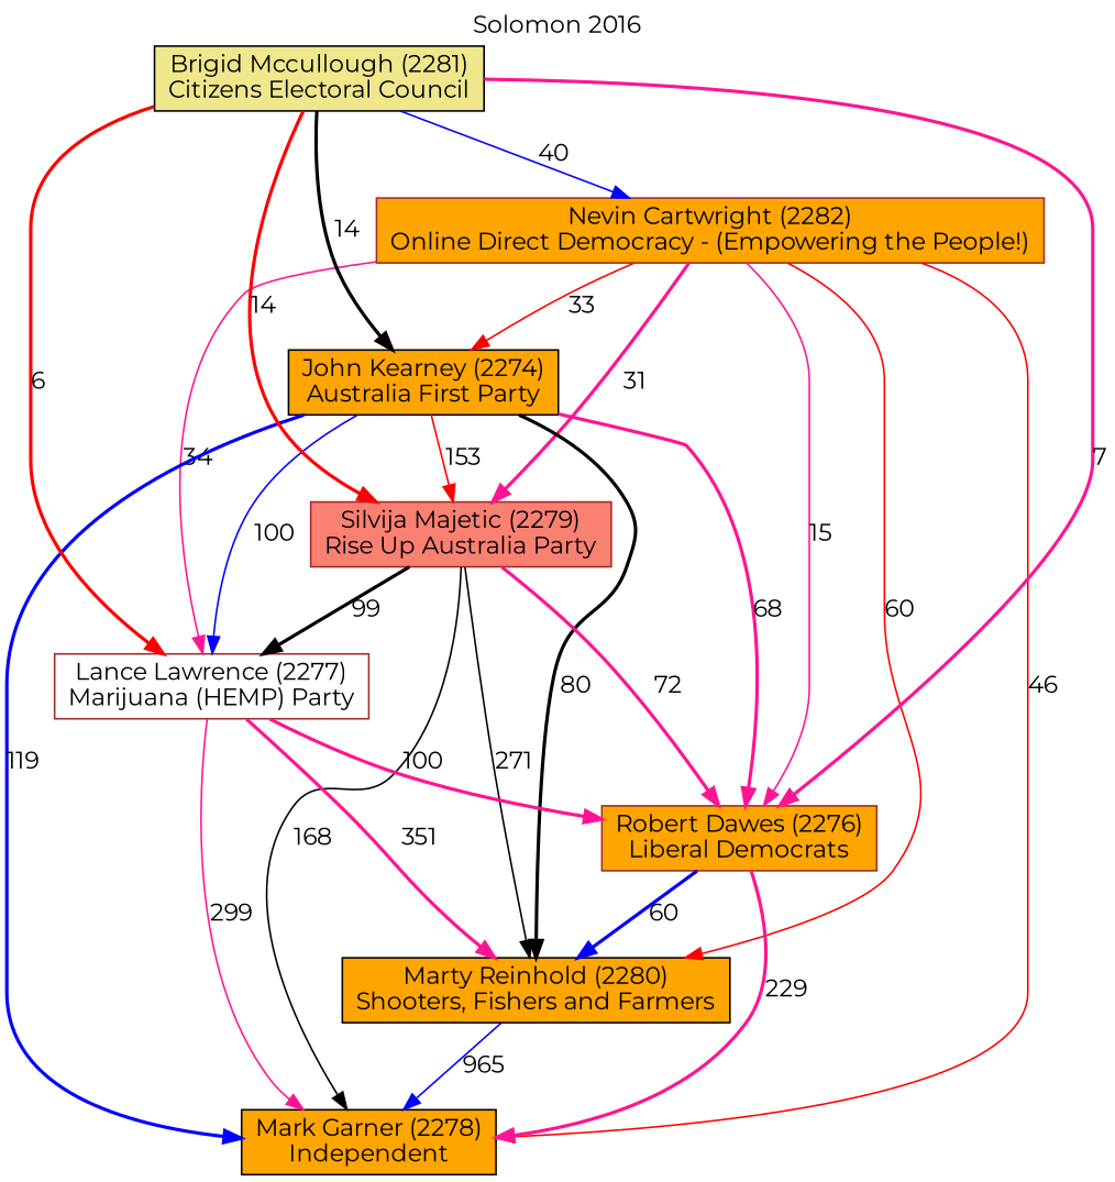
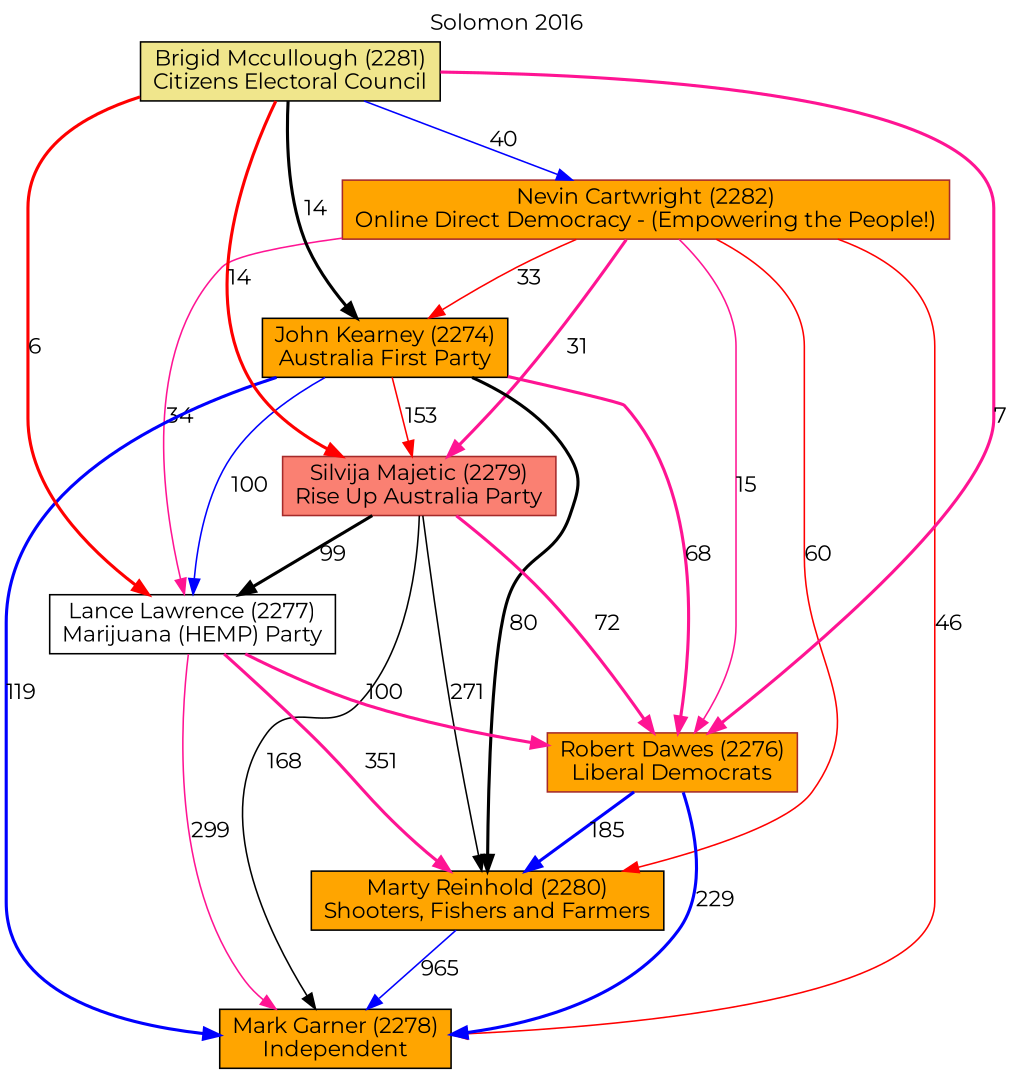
  digraph {
    fontname=Montserrat
    label="Solomon 2016"
    labelloc=t
    mclimit=10
    node [color=black fillcolor=orange fontname=Montserrat shape=box style=filled]
    edge [color=deeppink fontname=Montserrat style=bold]
    n1 [color=brown label="Nevin Cartwright (2282)\nOnline Direct Democracy - (Empowering the People!)"]
    n2 [label="Marty Reinhold (2280)\nShooters, Fishers and Farmers"]
    n3 [label="Mark Garner (2278)\nIndependent"]
    n4 [label="John Kearney (2274)\nAustralia First Party"]
    n5 [color=brown fillcolor=salmon label="Silvija Majetic (2279)\nRise Up Australia Party"]
-   n6 [color=brown fillcolor=white label="Lance Lawrence (2277)\nMarijuana (HEMP) Party"]
+   n6 [fillcolor=white label="Lance Lawrence (2277)\nMarijuana (HEMP) Party"]
    n7 [color=brown label="Robert Dawes (2276)\nLiberal Democrats"]
    n8 [fillcolor=khaki label="Brigid Mccullough (2281)\nCitizens Electoral Council"]
    n1 -> n2 [color=red label=60 style=solid]
    n1 -> n3 [color=red label=46 style=solid]
    n1 -> n4 [color=red label=33 style=solid]
    n1 -> n5 [label=31]
    n1 -> n6 [label=34 style=solid]
    n1 -> n7 [label=15 style=solid]
    n2 -> n3 [color=blue label=965 style=solid]
    n4 -> n2 [color=black label=80]
    n4 -> n3 [color=blue label=119]
    n4 -> n5 [color=red label=153 style=solid]
    n4 -> n6 [color=blue label=100 style=solid]
    n4 -> n7 [label=68]
    n5 -> n2 [color=black label=271 style=solid]
    n5 -> n3 [color=black label=168 style=solid]
    n5 -> n6 [color=black label=99]
    n5 -> n7 [label=72]
    n6 -> n2 [label=351]
    n6 -> n3 [label=299 style=solid]
    n6 -> n7 [label=100]
-   n7 -> n2 [color=blue label=60]
-   n7 -> n3 [label=229]
+   n7 -> n2 [color=blue label=185]
+   n7 -> n3 [color=blue label=229]
    n8 -> n1 [color=blue label=40 style=solid]
    n8 -> n4 [color=black label=14]
    n8 -> n5 [color=red label=14]
    n8 -> n6 [color=red label=6]
    n8 -> n7 [label=7]
  }
